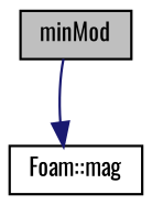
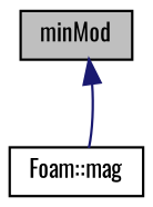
  digraph {
    rankdir=TB
    fontname=Oswald
    node [color=black fontname=Oswald fontsize=10 shape=record]
    n1 [fillcolor=grey75 fontcolor=black height=0.2 label=minMod style=filled width=0.4]
    n2 [height=0.2 label="Foam::mag" width=0.4]
-   n1 -> n2 [color=midnightblue fontname=Oswald fontsize=10 labelfontname=FreeSans labelfontsize=10 style=solid]
+   n2 -> n1 [color=midnightblue fontname=Oswald fontsize=10 labelfontname=FreeSans labelfontsize=10 style=solid]
  }
